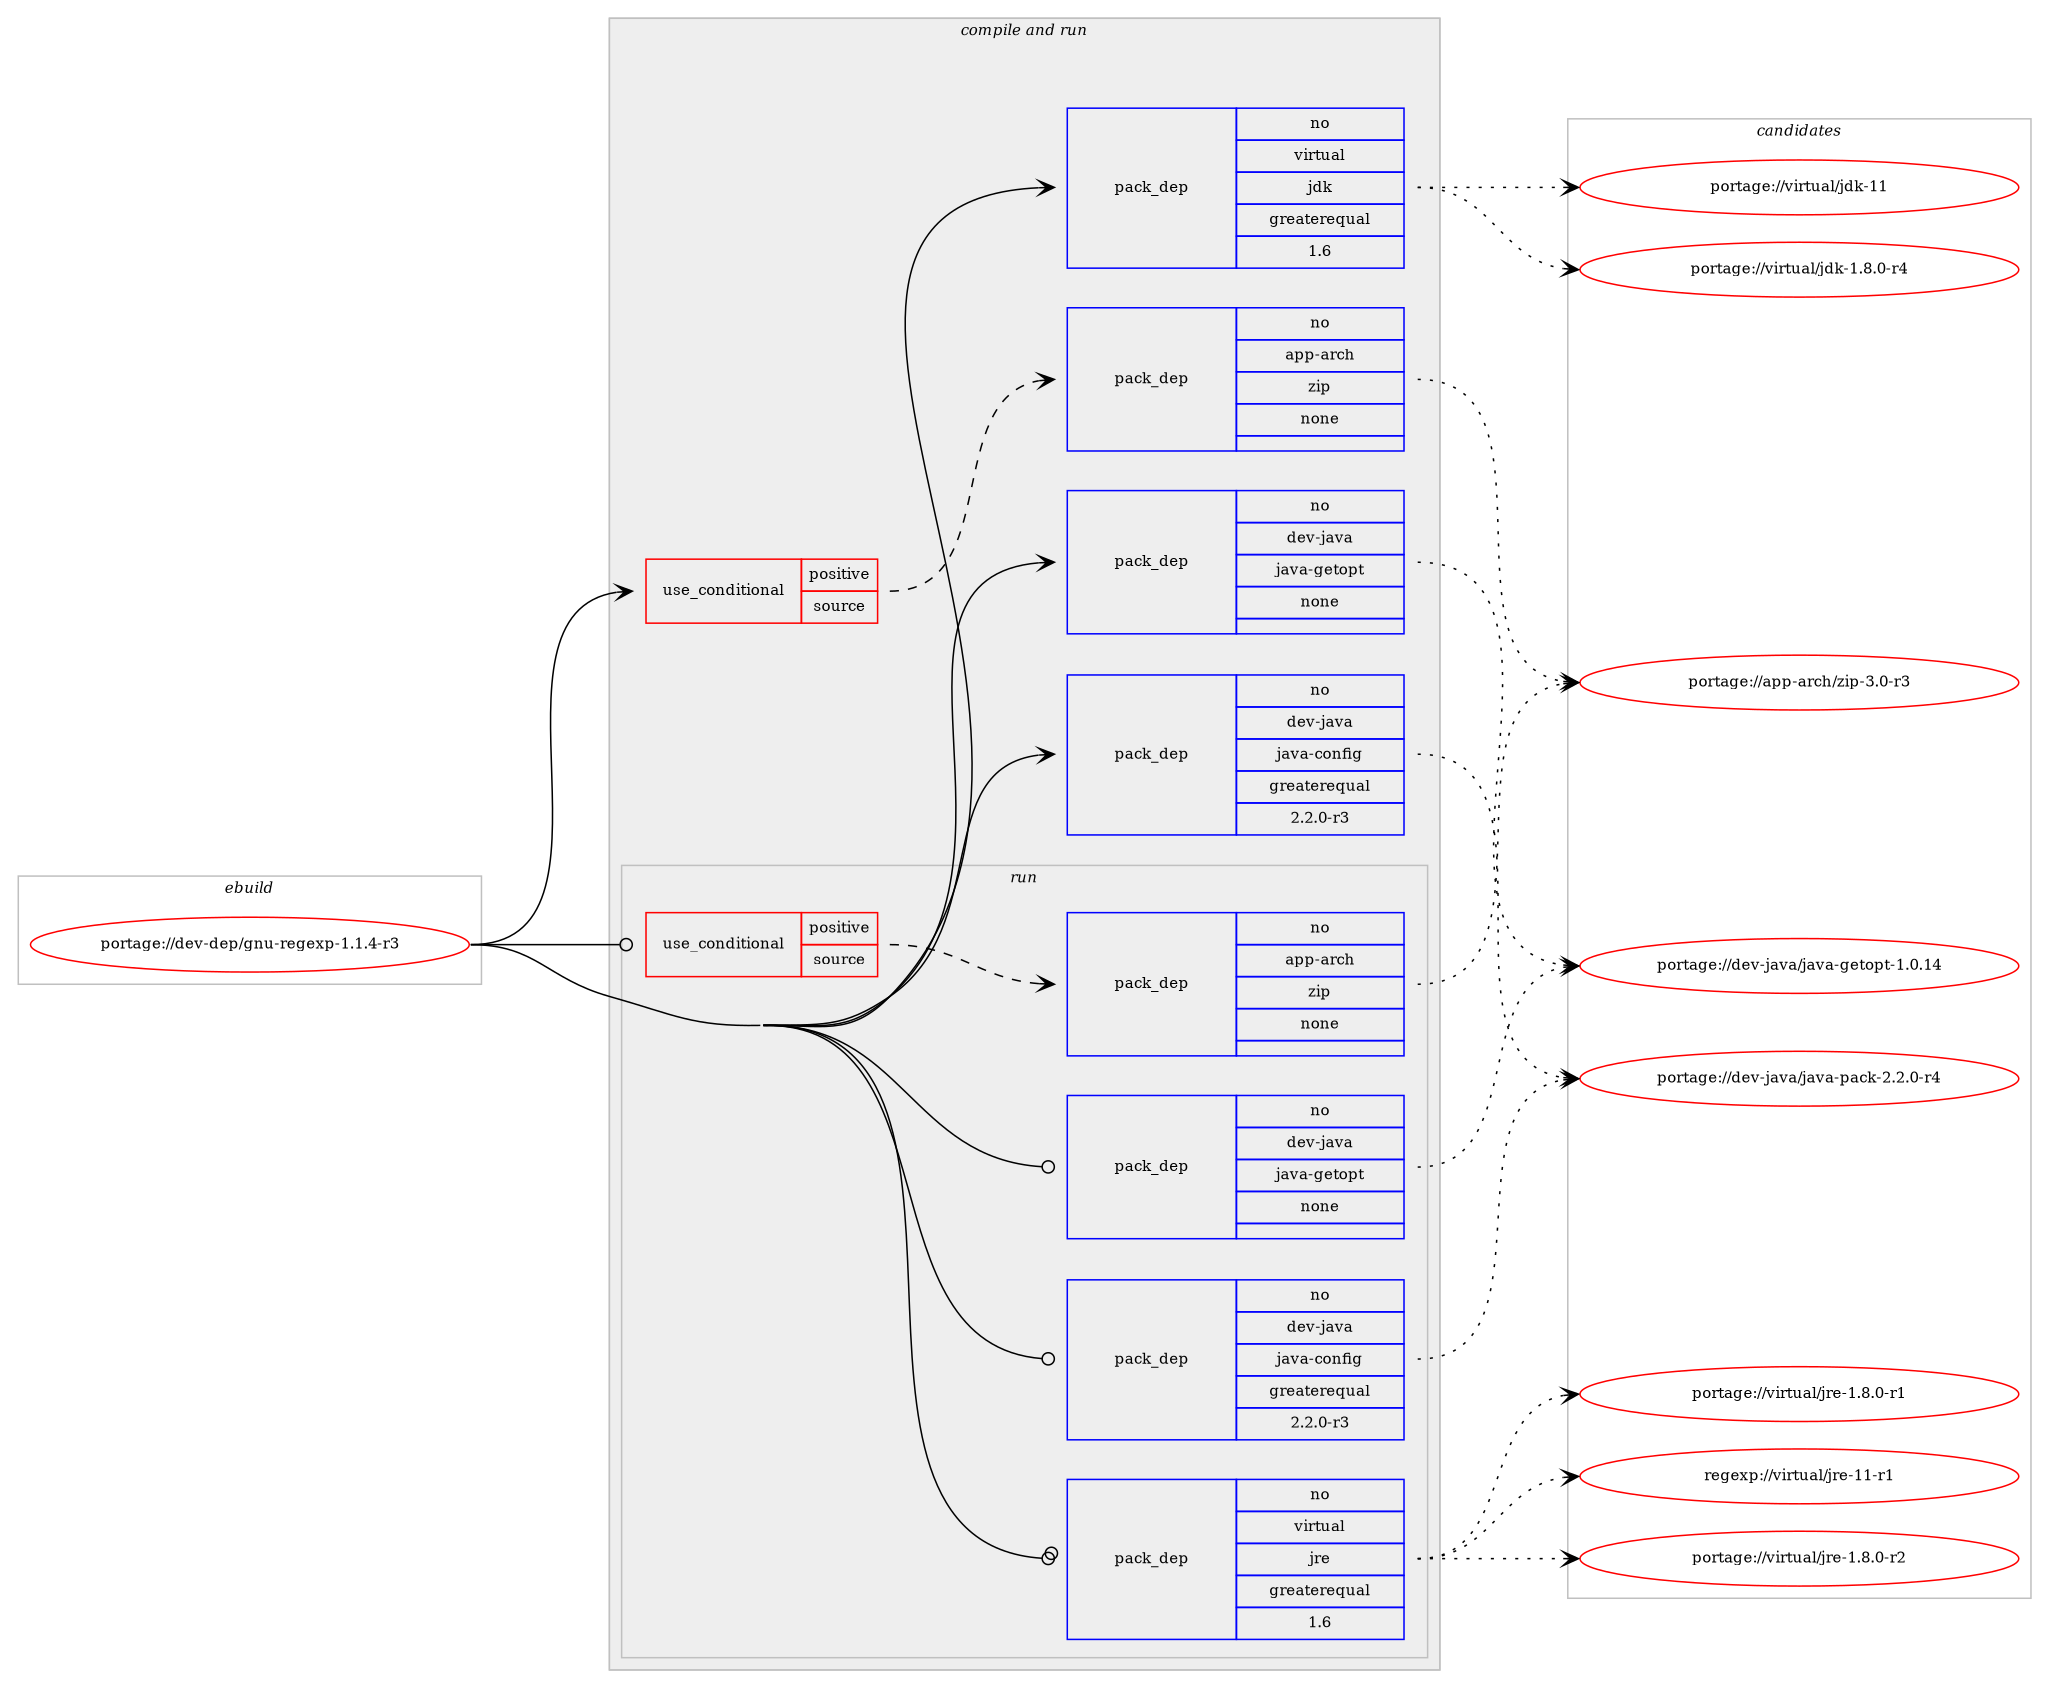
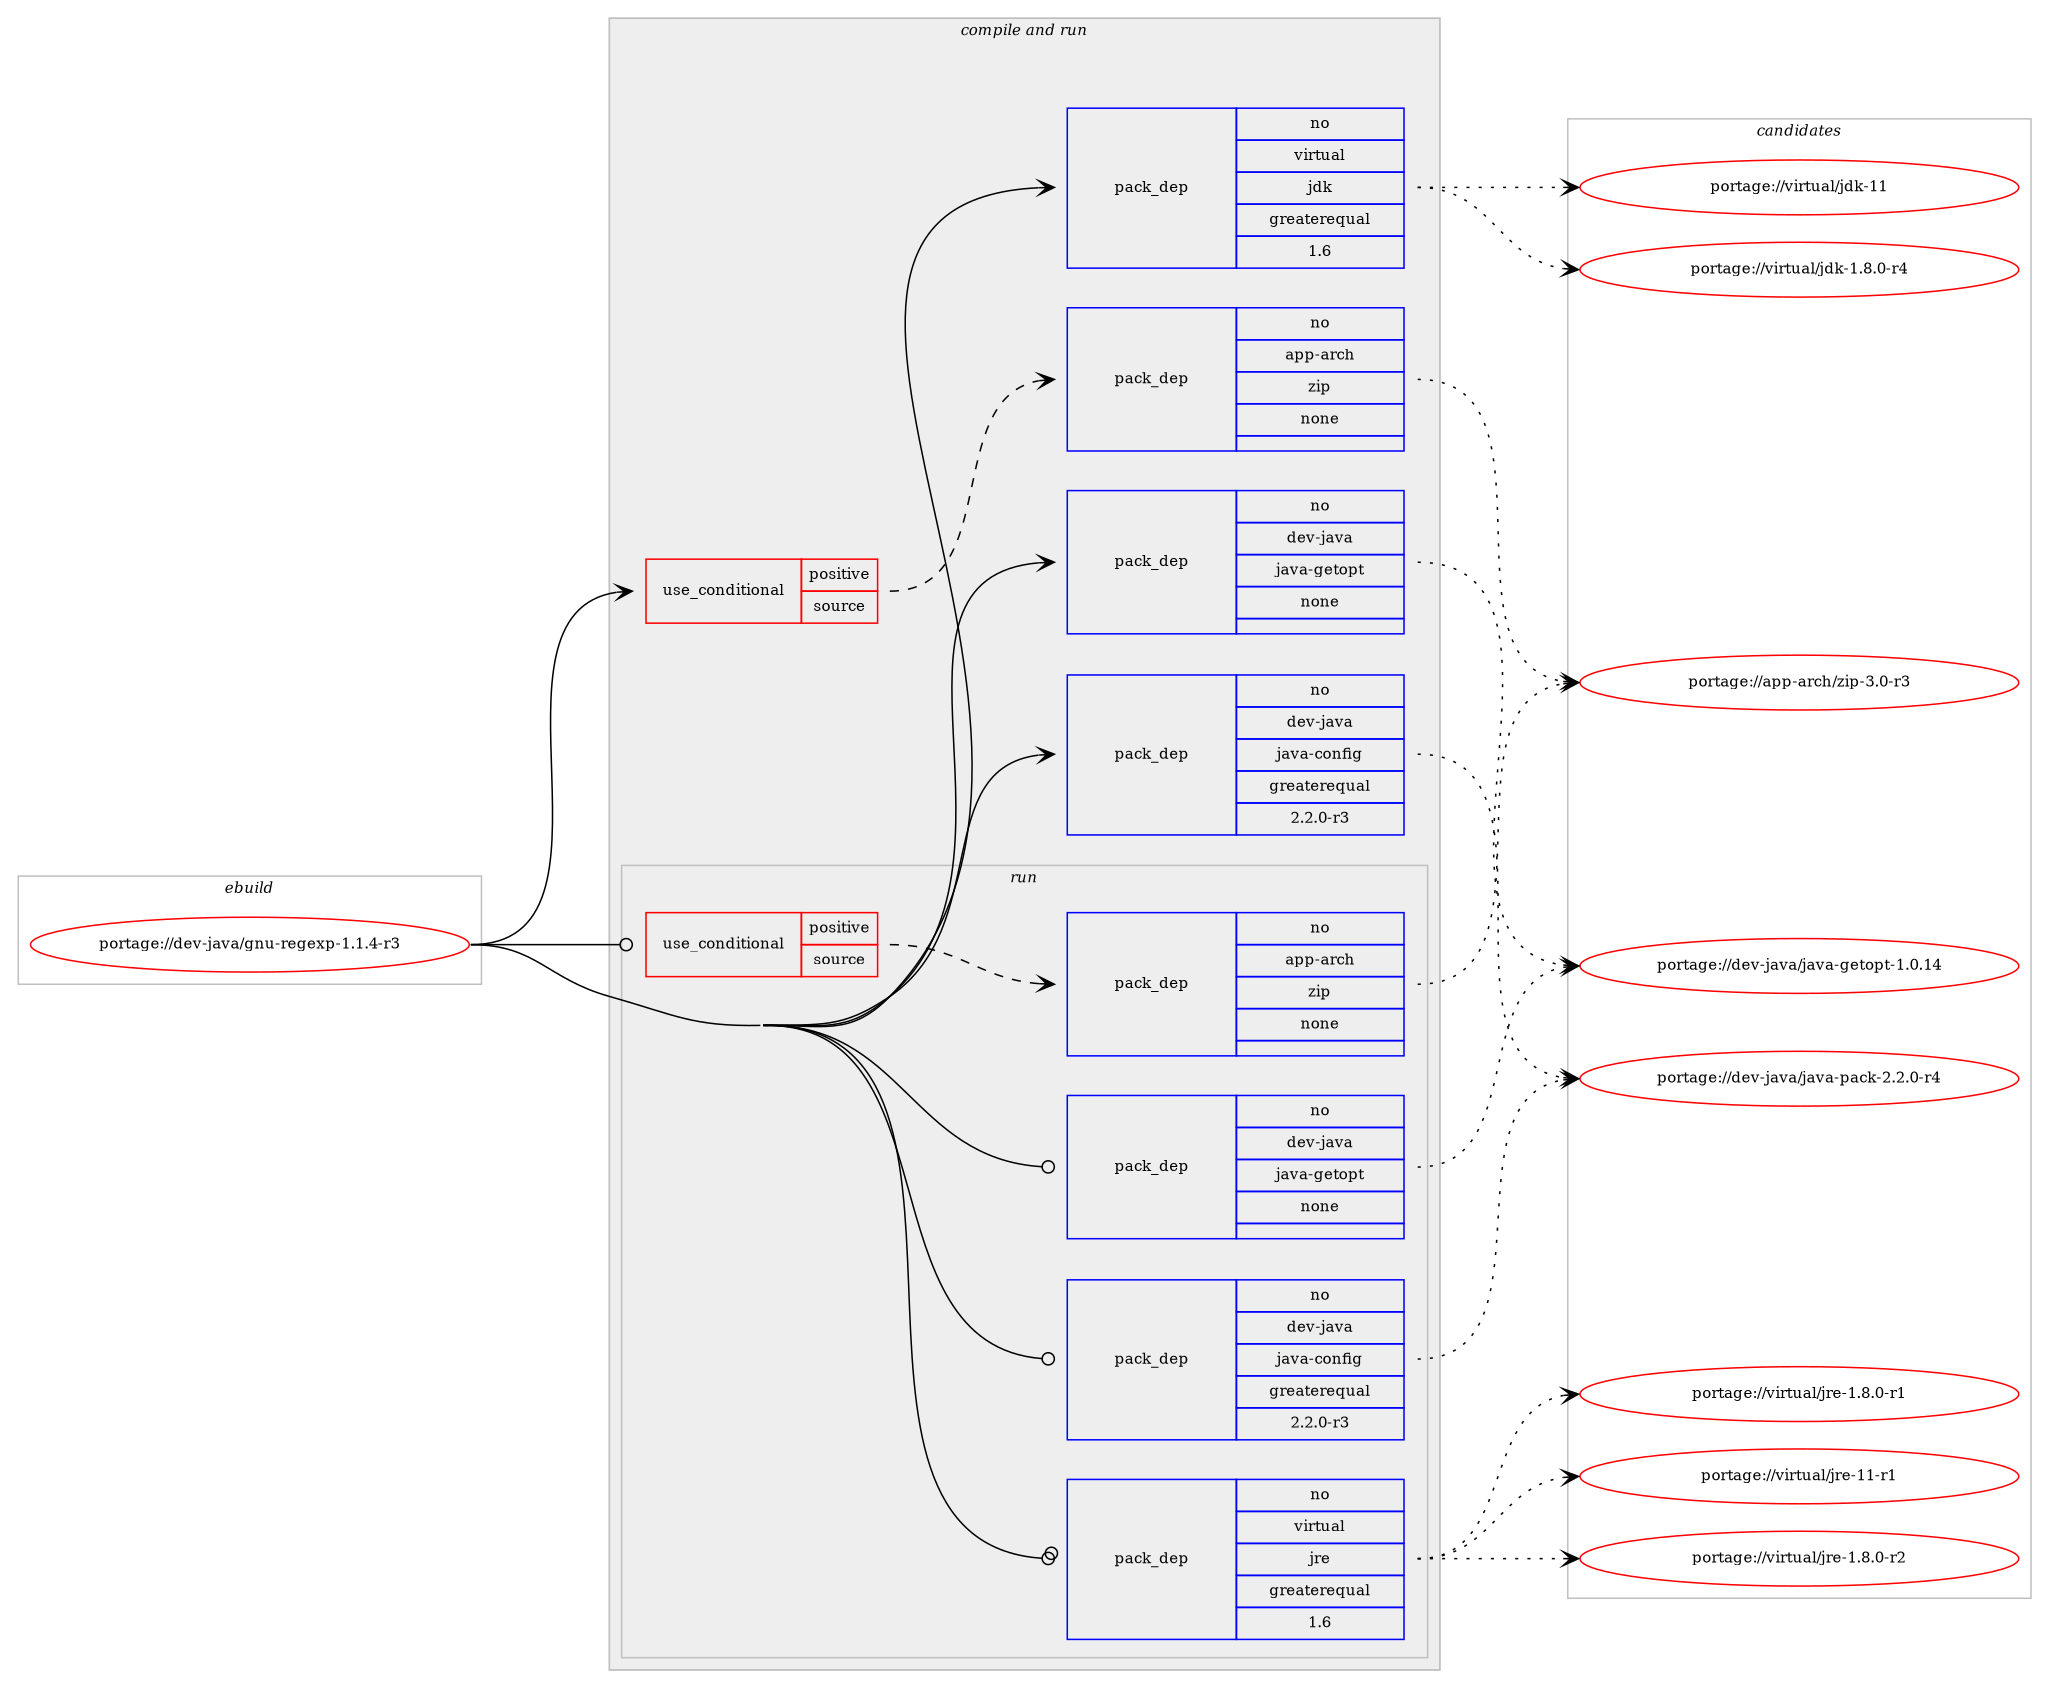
  digraph {
    compound=true
    concentrate=true
    fontname="DejaVu Serif"
    fontsize=10
    newrank=true
    rankdir=LR
    ranksep=1.5
    node [color=red fontname="DejaVu Serif" fontsize=10 shape=none]
    edge [arrowhead=vee fontname="DejaVu Serif" headport=w style=dotted tailport=e weight=100]
-   n1 [label="portage://dev-dep/gnu-regexp-1.1.4-r3" width=4 shape=""]
+   n1 [label="portage://dev-java/gnu-regexp-1.1.4-r3" width=4 shape=""]
    n2 [color=blue label=<<TABLE BORDER="0" CELLBORDER="1" CELLSPACING="0" CELLPADDING="4" WIDTH="220"><TR><TD ROWSPAN="6" CELLPADDING="30">pack_dep</TD></TR><TR><TD WIDTH="110">no</TD></TR><TR><TD>app-arch</TD></TR><TR><TD>zip</TD></TR><TR><TD>none</TD></TR><TR><TD></TD></TR></TABLE>>]
    n3 [label=<<TABLE BORDER="0" CELLBORDER="1" CELLSPACING="0" CELLPADDING="4"><TR><TD ROWSPAN="3" CELLPADDING="10">use_conditional</TD></TR><TR><TD>positive</TD></TR><TR><TD>source</TD></TR></TABLE>>]
    n4 [color=blue label=<<TABLE BORDER="0" CELLBORDER="1" CELLSPACING="0" CELLPADDING="4" WIDTH="220"><TR><TD ROWSPAN="6" CELLPADDING="30">pack_dep</TD></TR><TR><TD WIDTH="110">no</TD></TR><TR><TD>dev-java</TD></TR><TR><TD>java-config</TD></TR><TR><TD>greaterequal</TD></TR><TR><TD>2.2.0-r3</TD></TR></TABLE>>]
    n5 [color=blue label=<<TABLE BORDER="0" CELLBORDER="1" CELLSPACING="0" CELLPADDING="4" WIDTH="220"><TR><TD ROWSPAN="6" CELLPADDING="30">pack_dep</TD></TR><TR><TD WIDTH="110">no</TD></TR><TR><TD>dev-java</TD></TR><TR><TD>java-getopt</TD></TR><TR><TD>none</TD></TR><TR><TD></TD></TR></TABLE>>]
    n6 [color=blue label=<<TABLE BORDER="0" CELLBORDER="1" CELLSPACING="0" CELLPADDING="4" WIDTH="220"><TR><TD ROWSPAN="6" CELLPADDING="30">pack_dep</TD></TR><TR><TD WIDTH="110">no</TD></TR><TR><TD>virtual</TD></TR><TR><TD>jdk</TD></TR><TR><TD>greaterequal</TD></TR><TR><TD>1.6</TD></TR></TABLE>>]
    n7 [color=blue label=<<TABLE BORDER="0" CELLBORDER="1" CELLSPACING="0" CELLPADDING="4" WIDTH="220"><TR><TD ROWSPAN="6" CELLPADDING="30">pack_dep</TD></TR><TR><TD WIDTH="110">no</TD></TR><TR><TD>app-arch</TD></TR><TR><TD>zip</TD></TR><TR><TD>none</TD></TR><TR><TD></TD></TR></TABLE>>]
    n8 [label=<<TABLE BORDER="0" CELLBORDER="1" CELLSPACING="0" CELLPADDING="4"><TR><TD ROWSPAN="3" CELLPADDING="10">use_conditional</TD></TR><TR><TD>positive</TD></TR><TR><TD>source</TD></TR></TABLE>>]
    n9 [color=blue label=<<TABLE BORDER="0" CELLBORDER="1" CELLSPACING="0" CELLPADDING="4" WIDTH="220"><TR><TD ROWSPAN="6" CELLPADDING="30">pack_dep</TD></TR><TR><TD WIDTH="110">no</TD></TR><TR><TD>dev-java</TD></TR><TR><TD>java-config</TD></TR><TR><TD>greaterequal</TD></TR><TR><TD>2.2.0-r3</TD></TR></TABLE>>]
    n10 [color=blue label=<<TABLE BORDER="0" CELLBORDER="1" CELLSPACING="0" CELLPADDING="4" WIDTH="220"><TR><TD ROWSPAN="6" CELLPADDING="30">pack_dep</TD></TR><TR><TD WIDTH="110">no</TD></TR><TR><TD>dev-java</TD></TR><TR><TD>java-getopt</TD></TR><TR><TD>none</TD></TR><TR><TD></TD></TR></TABLE>>]
    n11 [color=blue label=<<TABLE BORDER="0" CELLBORDER="1" CELLSPACING="0" CELLPADDING="4" WIDTH="220"><TR><TD ROWSPAN="6" CELLPADDING="30">pack_dep</TD></TR><TR><TD WIDTH="110">no</TD></TR><TR><TD>virtual</TD></TR><TR><TD>jre</TD></TR><TR><TD>greaterequal</TD></TR><TR><TD>1.6</TD></TR></TABLE>>]
    n12 [label="portage://app-arch/zip-3.0-r3" width=4 shape=""]
    n13 [label="portage://dev-java/java-pack-2.2.0-r4" width=4 shape=""]
    n14 [label="portage://dev-java/java-getopt-1.0.14" width=4 shape=""]
    n15 [label="portage://virtual/jdk-11" width=4 shape=""]
    n16 [label="portage://virtual/jdk-1.8.0-r4" width=4 shape=""]
-   n17 [label="regexp://virtual/jre-11-r1" width=4 shape=""]
+   n17 [label="portage://virtual/jre-11-r1" width=4 shape=""]
    n18 [label="portage://virtual/jre-1.8.0-r2" width=4 shape=""]
    n19 [label="portage://virtual/jre-1.8.0-r1" width=4 shape=""]
    subgraph cluster_1 {
      color=gray
      label=<<i>ebuild</i>>
      n1
    }
    subgraph cluster_2 {
      color=gray
      label=<<i>dependencies</i>>
      subgraph cluster_3 {
        color=gray
        fillcolor="#eeeeee"
        label=<<i>compile</i>>
        style=filled
        subgraph sub_4 {
          color=gray
          fillcolor="#eeeeee"
          label=<<i>compile</i>>
          style=filled
          n3
          subgraph sub_5 {
            color=gray
            fillcolor="#eeeeee"
            label=<<i>compile</i>>
            style=filled
            n2
          }
        }
        subgraph sub_6 {
          color=gray
          fillcolor="#eeeeee"
          label=<<i>compile</i>>
          style=filled
          n4
        }
        subgraph sub_7 {
          color=gray
          fillcolor="#eeeeee"
          label=<<i>compile</i>>
          style=filled
          n5
        }
        subgraph sub_8 {
          color=gray
          fillcolor="#eeeeee"
          label=<<i>compile</i>>
          style=filled
          n6
        }
      }
      subgraph cluster_9 {
        color=gray
        fillcolor="#eeeeee"
        label=<<i>compile and run</i>>
        style=filled
      }
      subgraph cluster_10 {
        color=gray
        fillcolor="#eeeeee"
        label=<<i>run</i>>
        style=filled
        subgraph sub_11 {
          color=gray
          fillcolor="#eeeeee"
          label=<<i>run</i>>
          style=filled
          n8
          subgraph sub_12 {
            color=gray
            fillcolor="#eeeeee"
            label=<<i>run</i>>
            style=filled
            n7
          }
        }
        subgraph sub_13 {
          color=gray
          fillcolor="#eeeeee"
          label=<<i>run</i>>
          style=filled
          n9
        }
        subgraph sub_14 {
          color=gray
          fillcolor="#eeeeee"
          label=<<i>run</i>>
          style=filled
          n10
        }
        subgraph sub_15 {
          color=gray
          fillcolor="#eeeeee"
          label=<<i>run</i>>
          style=filled
          n11
        }
      }
    }
    subgraph cluster_16 {
      color=gray
      label=<<i>candidates</i>>
      rank=same
      subgraph sub_17 {
        color=black
        label=<<i>candidates</i>>
        nodesep=1
        rank=same
        n12
      }
      subgraph sub_18 {
        color=black
        label=<<i>candidates</i>>
        nodesep=1
        rank=same
        n13
      }
      subgraph sub_19 {
        color=black
        label=<<i>candidates</i>>
        nodesep=1
        rank=same
        n14
      }
      subgraph sub_20 {
        color=black
        label=<<i>candidates</i>>
        nodesep=1
        rank=same
        n15
        n16
      }
      subgraph sub_21 {
        color=black
        label=<<i>candidates</i>>
        nodesep=1
        rank=same
        n12
      }
      subgraph sub_22 {
        color=black
        label=<<i>candidates</i>>
        nodesep=1
        rank=same
        n13
      }
      subgraph sub_23 {
        color=black
        label=<<i>candidates</i>>
        nodesep=1
        rank=same
        n14
      }
      subgraph sub_24 {
        color=black
        label=<<i>candidates</i>>
        nodesep=1
        rank=same
        n17
        n18
        n19
      }
    }
    n1 -> n3 [style=solid weight=20]
    n1 -> n4 [style=solid weight=20]
    n1 -> n5 [style=solid weight=20]
    n1 -> n6 [style=solid weight=20]
    n1 -> n8 [arrowhead=odot style=solid weight=20]
    n1 -> n9 [arrowhead=odot style=solid weight=20]
    n1 -> n10 [arrowhead=odot style=solid weight=20]
    n1 -> n11 [arrowhead=odot style=solid weight=20]
    n2 -> n12
    n3 -> n2 [style=dashed weight=20]
    n4 -> n13
    n5 -> n14
    n6 -> n15
    n6 -> n16
    n7 -> n12
    n8 -> n7 [style=dashed weight=20]
    n9 -> n13
    n10 -> n14
    n11 -> n17
    n11 -> n18
    n11 -> n19
  }
